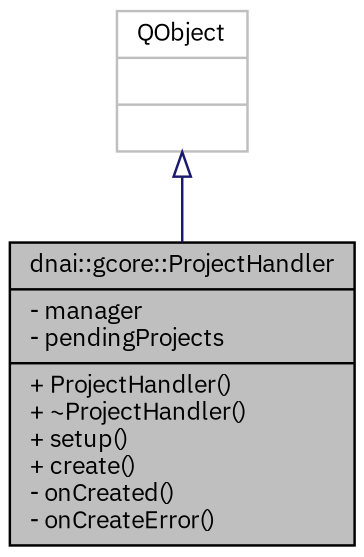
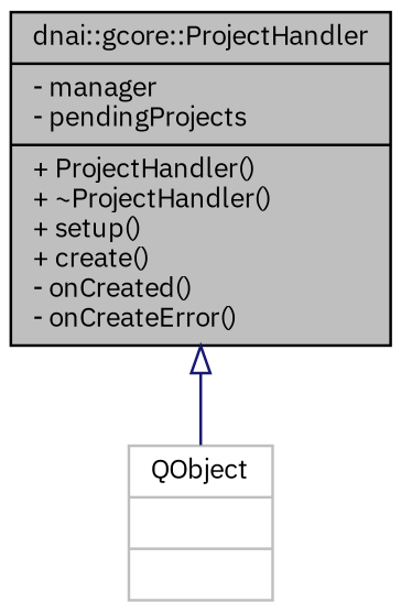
  digraph {
    fontname="IBM Plex Sans"
    node [fontname="IBM Plex Sans" fontsize=10 shape=record style=filled]
    n1 [color=black fillcolor=grey75 fontcolor=black height=0.2 label="{dnai::gcore::ProjectHandler\n|- manager\l- pendingProjects\l|+ ProjectHandler()\l+ ~ProjectHandler()\l+ setup()\l+ create()\l- onCreated()\l- onCreateError()\l}" width=0.4]
    n2 [color=grey75 fillcolor=white height=0.2 label="{QObject\n||}" width=0.4]
-   n2 -> n1 [arrowtail=onormal color=midnightblue dir=back fontname="IBM Plex Sans" fontsize=10 labelfontname=Helvetica labelfontsize=10 style=solid]
+   n1 -> n2 [arrowtail=onormal color=midnightblue dir=back fontname="IBM Plex Sans" fontsize=10 labelfontname=Helvetica labelfontsize=10 style=solid]
  }
